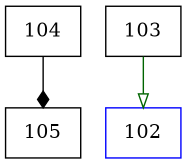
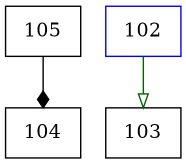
  digraph {
    node [color=black shape=record]
    n1 [label="{104}"]
    n2 [label="{105}"]
    n3 [color=blue label="{102}"]
    n4 [label="{103}"]
-   n1 -> n2 [arrowhead=diamond color=black]
-   n4 -> n3 [arrowhead=onormal color=darkgreen]
+   n2 -> n1 [arrowhead=diamond color=black]
+   n3 -> n4 [arrowhead=onormal color=darkgreen]
  }
